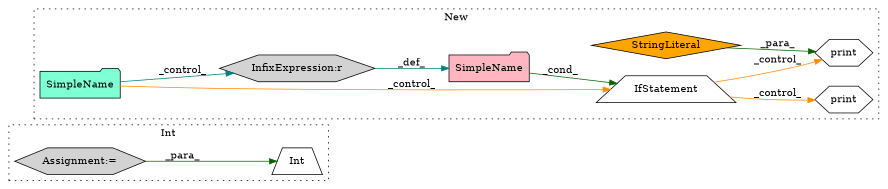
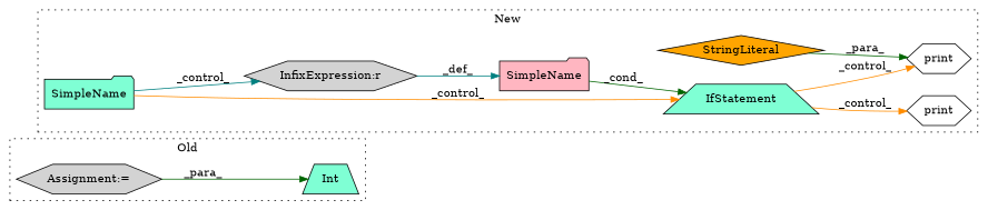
  digraph {
    rankdir=LR
    node [a=32 fillcolor=white shape=hexagon style=filled]
    edge [color=darkgreen]
-   n1 [l="4,1" label=Int s="264,275" shape=trapezium]
+   n1 [fillcolor=aquamarine l="4,1" label=Int s="264,275" shape=trapezium]
    n2 [a=7 fillcolor=lightgrey l=1 label="Assignment:=" s=261]
    n3 [l="6,1" label=print s="749,799"]
    n4 [a=45 fillcolor=orange l=44 label=StringLiteral s=755 shape=diamond]
-   n5 [a=25 l="4,2" label=IfStatement s="708,720" shape=trapezium]
+   n5 [a=25 fillcolor=aquamarine l="4,2" label=IfStatement s="708,720" shape=trapezium]
    n6 [a=42 fillcolor=lightpink label=SimpleName shape=folder]
    n7 [a=27 fillcolor=lightgrey l=4 label="InfixExpression:r" s=713]
    n8 [l=7 label=print s=732]
    n9 [a=42 fillcolor=aquamarine label=SimpleName shape=folder]
    subgraph cluster_1 {
-     label=Int
+     label=Old
      style=dotted
      n1
      n2
    }
    subgraph cluster_2 {
      label=New
      style=dotted
      n3
      n4
      n5
      n6
      n7
      n8
      n9
    }
    n2 -> n1 [label=_para_]
    n4 -> n3 [label=_para_]
    n5 -> n3 [color=darkorange label=_control_]
    n5 -> n8 [color=darkorange label=_control_]
    n6 -> n5 [label=_cond_]
    n7 -> n6 [color=teal label=_def_]
    n9 -> n5 [color=darkorange label=_control_]
    n9 -> n7 [color=teal label=_control_]
  }
